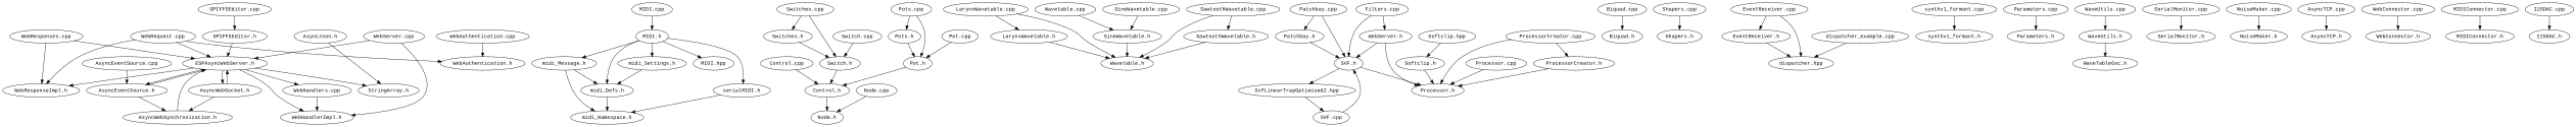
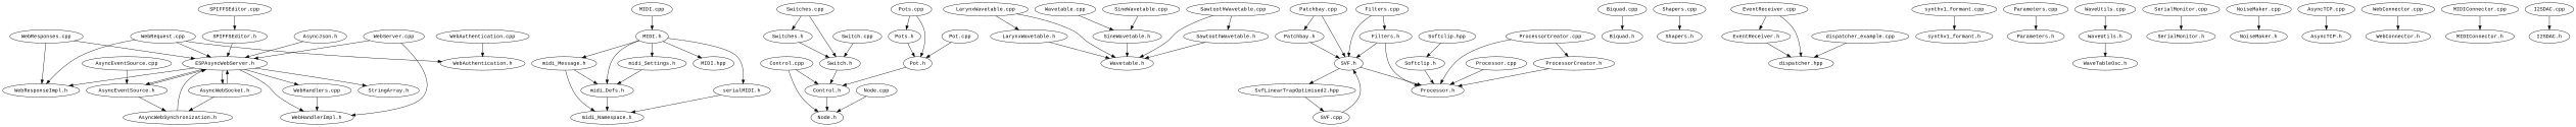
  digraph {
    clusterrank=local
    fontname="Liberation Mono"
    fontsize=16
    node [fontname="Liberation Mono"]
    edge [fontname="Liberation Mono"]
    "WebRequest.cpp"
    "ESPAsyncWebServer.h"
    "WebAuthentication.h"
    "WebResponseImpl.h"
    "AsyncWebSocket.h"
    "WebHandlerImpl.h"
    "AsyncEventSource.h"
    "StringArray.h"
    "WebHandlers.cpp"
    "AsyncWebSynchronization.h"
    "midi_Message.h"
    "midi_Namespace.h"
    "midi_Defs.h"
    "MIDI.h"
    "serialMIDI.h"
    "MIDI.hpp"
    "midi_Settings.h"
    "Control.cpp"
    "Node.h"
    "Control.h"
    "LarynxWavetable.cpp"
    "LarynxWavetable.h"
    "Wavetable.h"
    "Patchbay.h"
    "SVF.h"
    "Processor.h"
    "SvfLinearTrapOptimised2.hpp"
    "SVF.cpp"
    "Biquad.cpp"
    "Biquad.h"
    "Shapers.cpp"
    "Shapers.h"
-   "Filters.h" [label="WebServer.h"]
+   "Filters.h"
    "Filters.cpp"
    "SineWavetable.h"
    "Switches.cpp"
    "Switches.h"
    "Switch.h"
    "Wavetable.cpp"
    "SPIFFSEditor.cpp"
    "SPIFFSEditor.h"
    "WebResponses.cpp"
    "EventReceiver.cpp"
    "EventReceiver.h"
    "dispatcher.hpp"
    "synthv1_formant.cpp"
    "synthv1_formant.h"
    "Parameters.cpp"
    "Parameters.h"
    "Patchbay.cpp"
    "WaveUtils.h"
    "WaveTableOsc.h"
    "WebAuthentication.cpp"
    "Pots.h"
    "Pot.h"
    "AsyncEventSource.cpp"
    "Node.cpp"
    "AsyncJson.h"
    "Softclip.h"
    "SerialMonitor.cpp"
    "SerialMonitor.h"
    "SawtoothWavetable.h"
    "dispatcher_example.cpp"
    "Pots.cpp"
    "NoiseMaker.cpp"
    "NoiseMaker.h"
    n67 [label="Softclip.hpp"]
    "ProcessorCreator.cpp"
    "ProcessorCreator.h"
    "AsyncTCP.cpp"
    "AsyncTCP.h"
    "WebServer.cpp"
    "MIDI.cpp"
    "Processor.cpp"
    "WaveUtils.cpp"
    "SawtoothWavetable.cpp"
    "Pot.cpp"
    "WebConnector.cpp"
    "WebConnector.h"
    "MIDIConnector.cpp"
    "MIDIConnector.h"
    "SineWavetable.cpp"
    "I2SDAC.cpp"
    "I2SDAC.h"
    "Switch.cpp"
    "WebRequest.cpp" -> "ESPAsyncWebServer.h"
    "WebRequest.cpp" -> "WebAuthentication.h"
    "WebRequest.cpp" -> "WebResponseImpl.h"
    "ESPAsyncWebServer.h" -> "WebResponseImpl.h"
    "ESPAsyncWebServer.h" -> "AsyncWebSocket.h"
    "ESPAsyncWebServer.h" -> "WebHandlerImpl.h"
    "ESPAsyncWebServer.h" -> "AsyncEventSource.h"
    "ESPAsyncWebServer.h" -> "StringArray.h"
    "ESPAsyncWebServer.h" -> "WebHandlers.cpp"
    "AsyncWebSocket.h" -> "ESPAsyncWebServer.h"
    "AsyncWebSocket.h" -> "AsyncWebSynchronization.h"
    "AsyncEventSource.h" -> "ESPAsyncWebServer.h"
    "AsyncEventSource.h" -> "AsyncWebSynchronization.h"
    "WebHandlers.cpp" -> "WebHandlerImpl.h"
    "AsyncWebSynchronization.h" -> "ESPAsyncWebServer.h"
    "midi_Message.h" -> "midi_Namespace.h"
    "midi_Message.h" -> "midi_Defs.h"
    "midi_Defs.h" -> "midi_Namespace.h"
    "MIDI.h" -> "midi_Message.h"
    "MIDI.h" -> "midi_Defs.h"
    "MIDI.h" -> "serialMIDI.h"
    "MIDI.h" -> "MIDI.hpp"
    "MIDI.h" -> "midi_Settings.h"
    "serialMIDI.h" -> "midi_Namespace.h"
    "midi_Settings.h" -> "midi_Defs.h"
+   "Control.cpp" -> "Node.h"
    "Control.cpp" -> "Control.h"
    "Control.h" -> "Node.h"
    "LarynxWavetable.cpp" -> "LarynxWavetable.h"
    "LarynxWavetable.cpp" -> "Wavetable.h"
    "LarynxWavetable.h" -> "Wavetable.h"
    "Patchbay.h" -> "SVF.h"
    "SVF.h" -> "Processor.h"
    "SVF.h" -> "SvfLinearTrapOptimised2.hpp"
    "SvfLinearTrapOptimised2.hpp" -> "SVF.cpp"
    "SVF.cpp" -> "SVF.h"
    "Biquad.cpp" -> "Biquad.h"
    "Shapers.cpp" -> "Shapers.h"
    "Filters.h" -> "SVF.h"
    "Filters.h" -> "Processor.h"
    "Filters.cpp" -> "SVF.h"
    "Filters.cpp" -> "Filters.h"
    "SineWavetable.h" -> "Wavetable.h"
    "Switches.cpp" -> "Switches.h"
    "Switches.cpp" -> "Switch.h"
    "Switches.h" -> "Switch.h"
    "Switch.h" -> "Control.h"
    "Wavetable.cpp" -> "SineWavetable.h"
    "SPIFFSEditor.cpp" -> "SPIFFSEditor.h"
    "SPIFFSEditor.h" -> "ESPAsyncWebServer.h"
    "WebResponses.cpp" -> "ESPAsyncWebServer.h"
    "WebResponses.cpp" -> "WebResponseImpl.h"
    "EventReceiver.cpp" -> "EventReceiver.h"
    "EventReceiver.cpp" -> "dispatcher.hpp"
    "EventReceiver.h" -> "dispatcher.hpp"
    "synthv1_formant.cpp" -> "synthv1_formant.h"
    "Parameters.cpp" -> "Parameters.h"
    "Patchbay.cpp" -> "Patchbay.h"
    "Patchbay.cpp" -> "SVF.h"
    "WaveUtils.h" -> "WaveTableOsc.h"
    "WebAuthentication.cpp" -> "WebAuthentication.h"
    "Pots.h" -> "Pot.h"
    "Pot.h" -> "Control.h"
    "AsyncEventSource.cpp" -> "AsyncEventSource.h"
    "Node.cpp" -> "Node.h"
-   "AsyncJson.h" -> "StringArray.h"
+   "AsyncJson.h" -> "ESPAsyncWebServer.h"
    "Softclip.h" -> "Processor.h"
    "SerialMonitor.cpp" -> "SerialMonitor.h"
    "SawtoothWavetable.h" -> "Wavetable.h"
    "dispatcher_example.cpp" -> "dispatcher.hpp"
    "Pots.cpp" -> "Pots.h"
    "Pots.cpp" -> "Pot.h"
    "NoiseMaker.cpp" -> "NoiseMaker.h"
    n67 -> "Softclip.h"
    "ProcessorCreator.cpp" -> "Processor.h"
    "ProcessorCreator.cpp" -> "ProcessorCreator.h"
    "ProcessorCreator.h" -> "Processor.h"
    "AsyncTCP.cpp" -> "AsyncTCP.h"
    "WebServer.cpp" -> "ESPAsyncWebServer.h"
    "WebServer.cpp" -> "WebHandlerImpl.h"
    "MIDI.cpp" -> "MIDI.h"
    "Processor.cpp" -> "Processor.h"
    "WaveUtils.cpp" -> "WaveUtils.h"
    "SawtoothWavetable.cpp" -> "Wavetable.h"
    "SawtoothWavetable.cpp" -> "SawtoothWavetable.h"
    "Pot.cpp" -> "Pot.h"
    "WebConnector.cpp" -> "WebConnector.h"
    "MIDIConnector.cpp" -> "MIDIConnector.h"
    "SineWavetable.cpp" -> "SineWavetable.h"
    "I2SDAC.cpp" -> "I2SDAC.h"
    "Switch.cpp" -> "Switch.h"
  }
